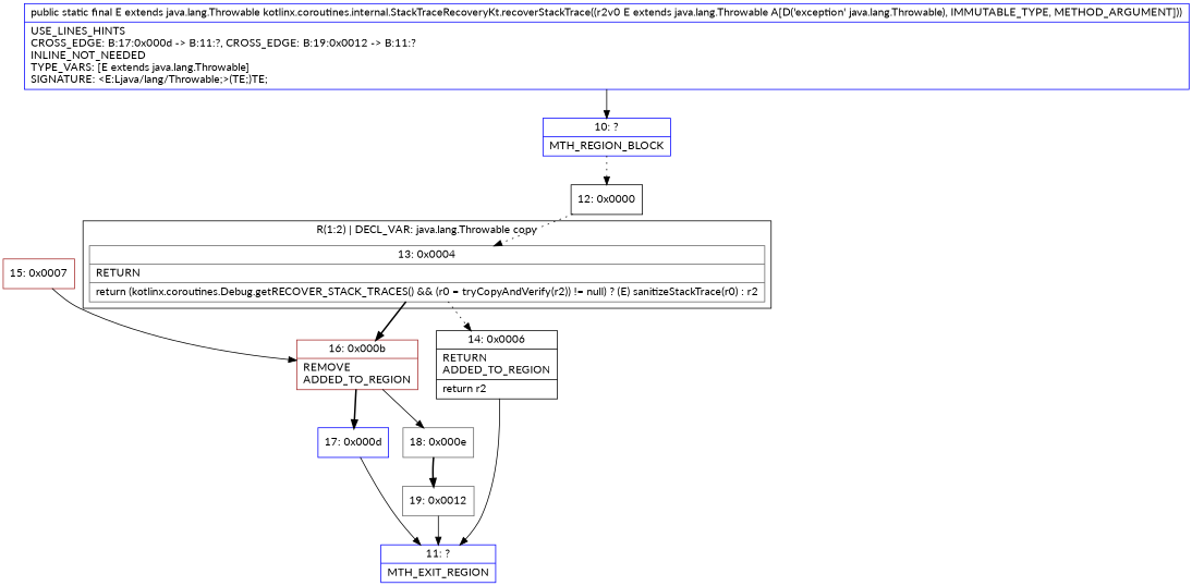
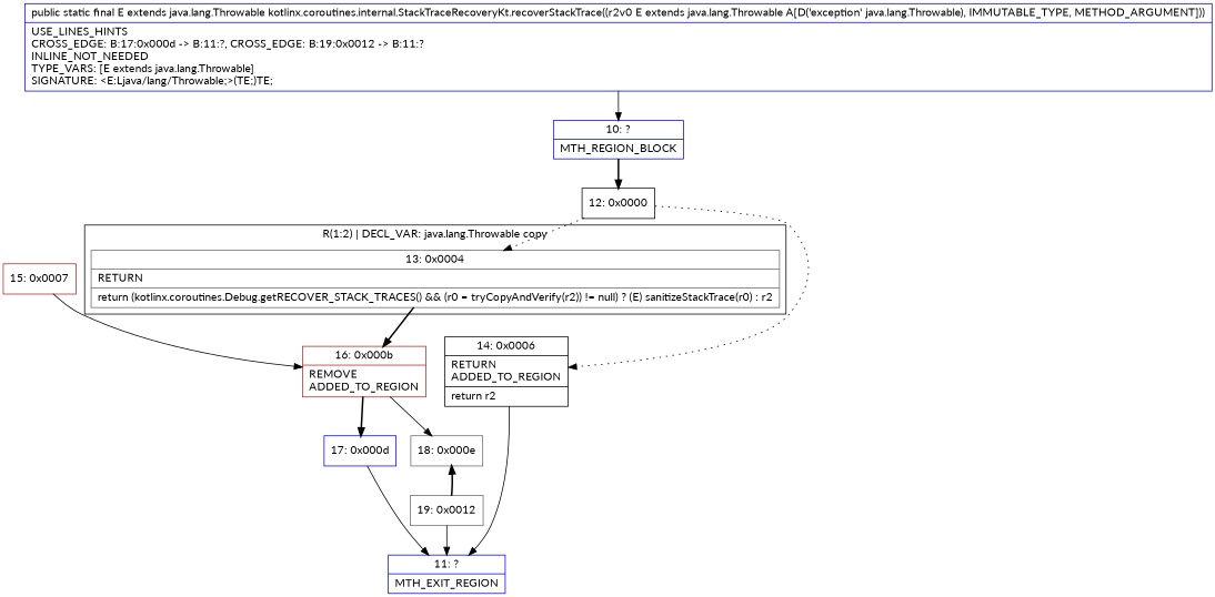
  digraph {
    fontname=Lato
    node [color=blue fontname=Lato shape=record]
    edge [fontname=Lato style=solid]
    n1 [color=gray40 label="{13\:\ 0x0004|RETURN\l|return (kotlinx.coroutines.Debug.getRECOVER_STACK_TRACES() && (r0 = tryCopyAndVerify(r2)) != null) ? (E) sanitizeStackTrace(r0) : r2\l}"]
    n2 [color=black label="{14\:\ 0x0006|RETURN\lADDED_TO_REGION\l|return r2\l}"]
    n3 [color=brown label="{16\:\ 0x000b|REMOVE\lADDED_TO_REGION\l}"]
    n4 [label="{11\:\ ?|MTH_EXIT_REGION\l}"]
    n5 [color=brown label="{15\:\ 0x0007}"]
    n6 [label="{10\:\ ?|MTH_REGION_BLOCK\l}"]
    n7 [color=black label="{12\:\ 0x0000}"]
    n8 [label="{17\:\ 0x000d}"]
    n9 [color=gray40 label="{18\:\ 0x000e}"]
    n10 [color=gray40 label="{19\:\ 0x0012}"]
    n11 [label="{public static final E extends java.lang.Throwable kotlinx.coroutines.internal.StackTraceRecoveryKt.recoverStackTrace((r2v0 E extends java.lang.Throwable A[D('exception' java.lang.Throwable), IMMUTABLE_TYPE, METHOD_ARGUMENT]))  | USE_LINES_HINTS\lCROSS_EDGE: B:17:0x000d \-\> B:11:?, CROSS_EDGE: B:19:0x0012 \-\> B:11:?\lINLINE_NOT_NEEDED\lTYPE_VARS: [E extends java.lang.Throwable]\lSIGNATURE: \<E:Ljava\/lang\/Throwable;\>(TE;)TE;\l}"]
    subgraph cluster_1 {
      label="R(1:2) | DECL_VAR: java.lang.Throwable copy\l"
      n1
    }
-   n1 -> n2 [style=dotted]
+   n7 -> n2 [style=dotted]
    n1 -> n3 [style=bold]
    n2 -> n4
    n3 -> n8 [style=bold]
    n3 -> n9
    n5 -> n3
-   n6 -> n7 [style=dotted]
+   n6 -> n7 [style=bold]
    n7 -> n1 [style=dotted]
    n8 -> n4
-   n9 -> n10 [style=bold]
+   n10 -> n9 [style=bold]
    n10 -> n4
    n11 -> n6
  }
